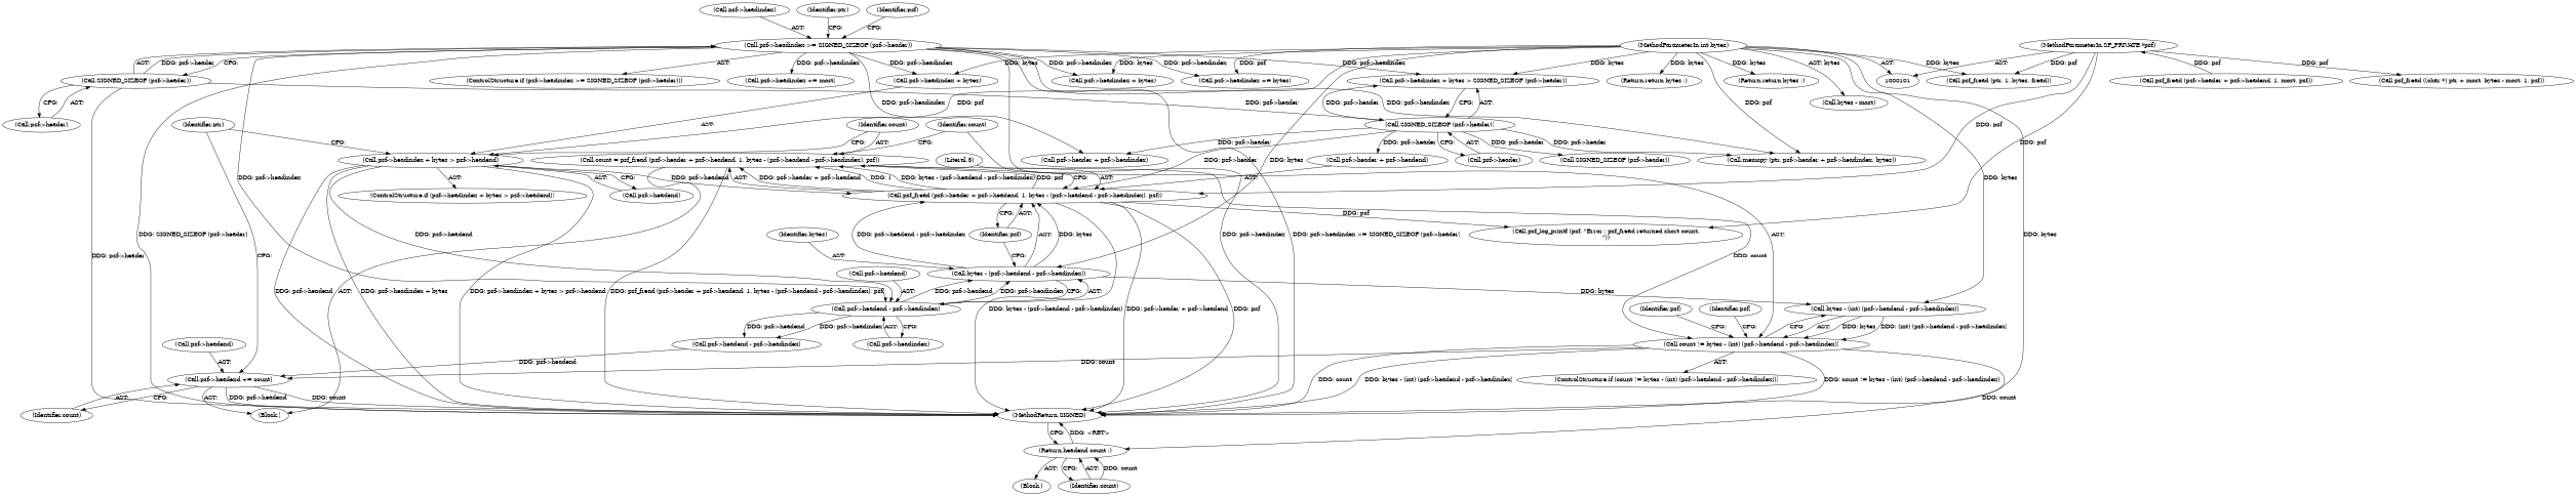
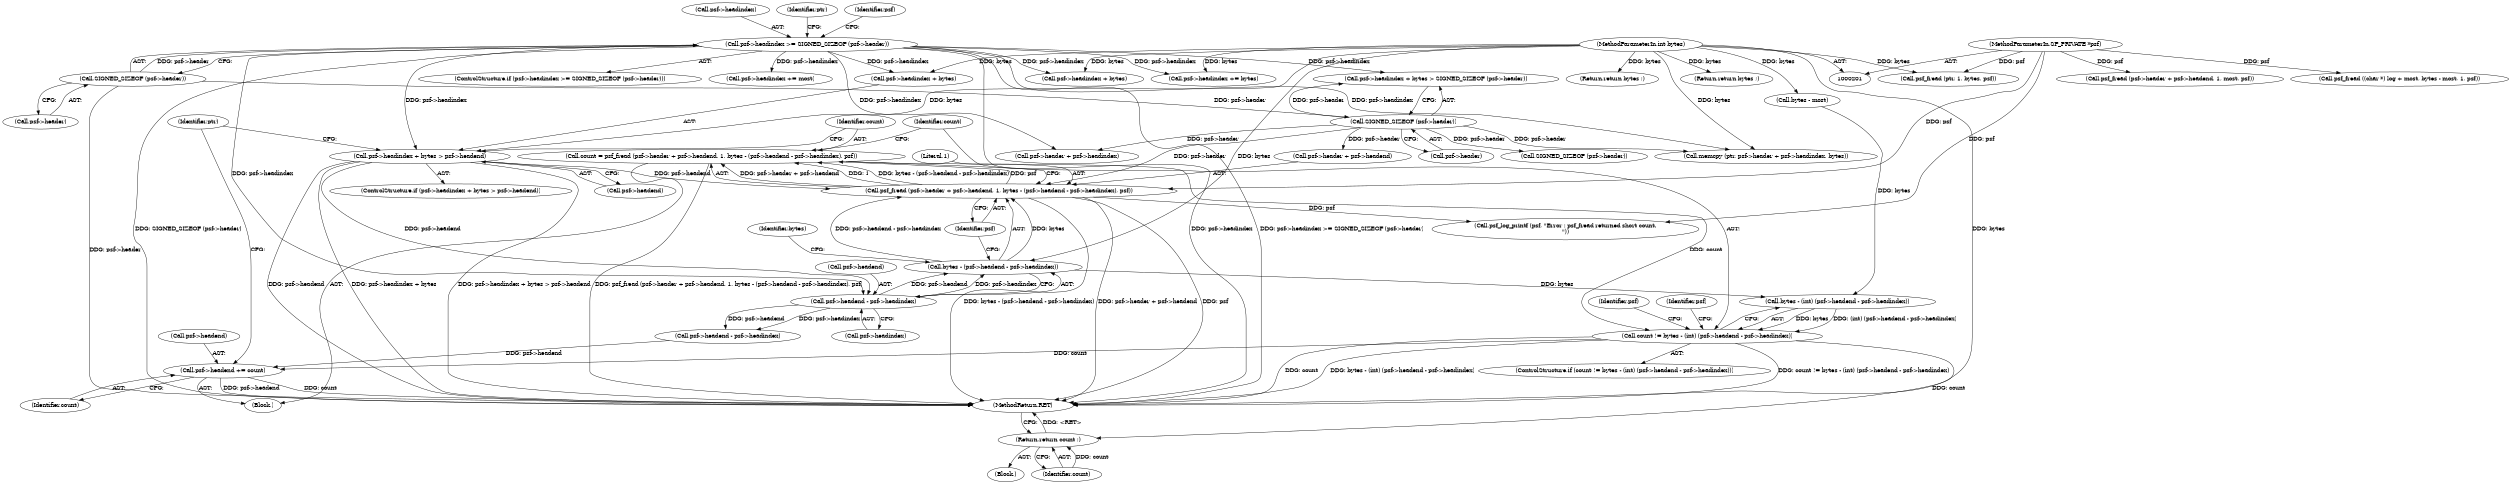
  digraph {
    n1 [label="(Call,count = psf_fread (psf->header + psf->headend, 1, bytes - (psf->headend - psf->headindex), psf))"]
    n2 [label="(Call,psf_fread (psf->header + psf->headend, 1, bytes - (psf->headend - psf->headindex), psf))"]
    n3 [label="(Call,count != bytes - (int) (psf->headend - psf->headindex))"]
    n4 [label="(Block,)"]
-   n5 [label="(MethodReturn,SIGNED)"]
+   n5 [label="(MethodReturn,RET)"]
    n6 [label="(Call,psf_log_printf (psf, \"Error : psf_fread returned short count.\n\"))"]
    n7 [label="(Identifier,psf)"]
    n8 [label="(Call,bytes - (int) (psf->headend - psf->headindex))"]
-   n9 [label="(Return,headend count ;)"]
+   n9 [label="(Return,return count ;)"]
    n10 [label="(Call,psf->headend += count)"]
    n11 [label="(ControlStructure,if (count != bytes - (int) (psf->headend - psf->headindex)))"]
    n12 [label="(Call,bytes - (psf->headend - psf->headindex))"]
    n13 [label="(Call,SIGNED_SIZEOF (psf->header))"]
    n14 [label="(Call,psf->header + psf->headend)"]
    n15 [label="(Call,psf->header + psf->headindex)"]
    n16 [label="(Call,memcpy (ptr, psf->header + psf->headindex, bytes))"]
    n17 [label="(Call,SIGNED_SIZEOF (psf->header))"]
    n18 [label="(Call,psf->header)"]
    n19 [label="(Call,psf->headindex + bytes > SIGNED_SIZEOF (psf->header))"]
    n20 [label="(Call,SIGNED_SIZEOF (psf->header))"]
    n21 [label="(Call,psf->headindex >= SIGNED_SIZEOF (psf->header))"]
    n22 [label="(Call,psf->header)"]
    n23 [label="(Call,psf->headindex + bytes > psf->headend)"]
    n24 [label="(Call,psf->headend - psf->headindex)"]
    n25 [label="(Call,psf->headindex + bytes)"]
    n26 [label="(ControlStructure,if (psf->headindex >= SIGNED_SIZEOF (psf->header)))"]
    n27 [label="(Call,psf->headindex += most)"]
    n28 [label="(Call,psf->headindex + bytes)"]
    n29 [label="(Call,psf->headindex += bytes)"]
    n30 [label="(Call,psf->headend)"]
    n31 [label="(ControlStructure,if (psf->headindex + bytes > psf->headend))"]
    n32 [label="(Call,psf->headindex)"]
    n33 [label="(Call,psf->headend - psf->headindex)"]
    n34 [label="(MethodParameterIn,int bytes)"]
    n35 [label="(Return,return bytes ;)"]
-   n36 [label="(Call,psf_fread (ptr, 1, bytes, fread))"]
+   n36 [label="(Call,psf_fread (ptr, 1, bytes, psf))"]
    n37 [label="(Return,return bytes ;)"]
    n38 [label="(Call,bytes - most)"]
-   1000101
+   1000101 [label=1000201]
    n40 [label="(MethodParameterIn,SF_PRIVATE *psf)"]
    n41 [label="(Call,psf_fread (psf->header + psf->headend, 1, most, psf))"]
-   n42 [label="(Call,psf_fread ((char *) ptr + most, bytes - most, 1, psf))"]
+   n42 [label="(Call,psf_fread ((char *) log + most, bytes - most, 1, psf))"]
    n43 [label="(Block,)"]
    n44 [label="(Identifier,count)"]
    n45 [label="(Identifier,count)"]
    n46 [label="(Identifier,psf)"]
    n47 [label="(Call,psf->headindex)"]
    n48 [label="(Identifier,ptr)"]
    n49 [label="(Identifier,count)"]
    n50 [label="(Call,psf->headend)"]
    n51 [label="(Identifier,count)"]
    n52 [label="(Identifier,psf)"]
    n53 [label="(Call,psf->headend)"]
-   n54 [label="(Literal,3)"]
+   n54 [label="(Literal,1)"]
    n55 [label="(Identifier,ptr)"]
    n56 [label="(Identifier,psf)"]
    n57 [label="(Identifier,bytes)"]
    n1 -> n2 [label="CFG: "]
    n1 -> n3 [label="DDG: count"]
    n1 -> n4 [label="AST: "]
    n1 -> n5 [label="DDG: psf_fread (psf->header + psf->headend, 1, bytes - (psf->headend - psf->headindex), psf)"]
    n2 -> n1 [label="AST: "]
    n2 -> n1 [label="DDG: psf->header + psf->headend"]
    n2 -> n1 [label="DDG: 1"]
    n2 -> n1 [label="DDG: bytes - (psf->headend - psf->headindex)"]
    n2 -> n1 [label="DDG: psf"]
    n2 -> n5 [label="DDG: psf->header + psf->headend"]
    n2 -> n5 [label="DDG: psf"]
    n2 -> n5 [label="DDG: bytes - (psf->headend - psf->headindex)"]
    n2 -> n6 [label="DDG: psf"]
    n2 -> n7 [label="CFG: "]
    n3 -> n5 [label="DDG: count"]
    n3 -> n5 [label="DDG: bytes - (int) (psf->headend - psf->headindex)"]
    n3 -> n5 [label="DDG: count != bytes - (int) (psf->headend - psf->headindex)"]
    n3 -> n8 [label="CFG: "]
    n3 -> n9 [label="DDG: count"]
    n3 -> n10 [label="DDG: count"]
    n3 -> n11 [label="AST: "]
    n5 -> n9 [label="CFG: "]
    n7 -> n2 [label="AST: "]
    n7 -> n12 [label="CFG: "]
    n8 -> n3 [label="AST: "]
    n8 -> n3 [label="DDG: bytes"]
    n8 -> n3 [label="DDG: (int) (psf->headend - psf->headindex)"]
    n9 -> n5 [label="DDG: <RET>"]
    n9 -> n43 [label="AST: "]
    n9 -> n44 [label="CFG: "]
    n10 -> n4 [label="AST: "]
    n10 -> n5 [label="DDG: psf->headend"]
    n10 -> n5 [label="DDG: count"]
    n10 -> n45 [label="CFG: "]
    n12 -> n2 [label="AST: "]
    n12 -> n2 [label="DDG: bytes"]
    n12 -> n2 [label="DDG: psf->headend - psf->headindex"]
    n12 -> n8 [label="DDG: bytes"]
    n12 -> n24 [label="CFG: "]
    n13 -> n2 [label="DDG: psf->header"]
    n13 -> n14 [label="DDG: psf->header"]
    n13 -> n15 [label="DDG: psf->header"]
    n13 -> n16 [label="DDG: psf->header"]
    n13 -> n17 [label="DDG: psf->header"]
    n13 -> n18 [label="CFG: "]
    n13 -> n19 [label="AST: "]
    n13 -> n19 [label="DDG: psf->header"]
    n14 -> n2 [label="AST: "]
    n18 -> n13 [label="AST: "]
    n19 -> n13 [label="CFG: "]
    n20 -> n5 [label="DDG: psf->header"]
    n20 -> n13 [label="DDG: psf->header"]
    n20 -> n21 [label="AST: "]
    n20 -> n21 [label="DDG: psf->header"]
    n20 -> n22 [label="CFG: "]
    n21 -> n5 [label="DDG: SIGNED_SIZEOF (psf->header)"]
    n21 -> n5 [label="DDG: psf->headindex"]
    n21 -> n5 [label="DDG: psf->headindex >= SIGNED_SIZEOF (psf->header)"]
    n21 -> n15 [label="DDG: psf->headindex"]
    n21 -> n16 [label="DDG: psf->headindex"]
    n21 -> n19 [label="DDG: psf->headindex"]
    n21 -> n20 [label="CFG: "]
+   n21 -> n23 [label="DDG: psf->headindex"]
    n21 -> n24 [label="DDG: psf->headindex"]
    n21 -> n25 [label="DDG: psf->headindex"]
    n21 -> n26 [label="AST: "]
    n21 -> n27 [label="DDG: psf->headindex"]
    n21 -> n28 [label="DDG: psf->headindex"]
    n21 -> n29 [label="DDG: psf->headindex"]
    n22 -> n20 [label="AST: "]
    n23 -> n2 [label="DDG: psf->headend"]
    n23 -> n5 [label="DDG: psf->headindex + bytes"]
    n23 -> n5 [label="DDG: psf->headindex + bytes > psf->headend"]
    n23 -> n5 [label="DDG: psf->headend"]
    n23 -> n24 [label="DDG: psf->headend"]
    n23 -> n30 [label="CFG: "]
    n23 -> n31 [label="AST: "]
    n24 -> n12 [label="AST: "]
    n24 -> n12 [label="DDG: psf->headend"]
    n24 -> n12 [label="DDG: psf->headindex"]
    n24 -> n32 [label="CFG: "]
    n24 -> n33 [label="DDG: psf->headend"]
    n24 -> n33 [label="DDG: psf->headindex"]
    n25 -> n23 [label="AST: "]
    n30 -> n23 [label="AST: "]
    n32 -> n24 [label="AST: "]
    n33 -> n10 [label="DDG: psf->headend"]
    n34 -> n5 [label="DDG: bytes"]
-   n34 -> n8 [label="DDG: bytes"]
+   n38 -> n8 [label="DDG: bytes"]
    n34 -> n12 [label="DDG: bytes"]
-   n34 -> n16 [label="DDG: psf"]
-   n34 -> n19 [label="DDG: bytes"]
-   n34 -> n23 [label="DDG: psf"]
+   n34 -> n16 [label="DDG: bytes"]
+   n34 -> n23 [label="DDG: bytes"]
    n34 -> n25 [label="DDG: bytes"]
    n34 -> n28 [label="DDG: bytes"]
-   n34 -> n29 [label="DDG: psf"]
+   n34 -> n29 [label="DDG: bytes"]
    n34 -> n35 [label="DDG: bytes"]
    n34 -> n36 [label="DDG: bytes"]
    n34 -> n37 [label="DDG: bytes"]
-   n34 -> n38 [label="AST: bytes"]
+   n34 -> n38 [label="DDG: bytes"]
    n34 -> 1000101 [label="AST: "]
    n40 -> n2 [label="DDG: psf"]
    n40 -> n6 [label="DDG: psf"]
    n40 -> n36 [label="DDG: psf"]
    n40 -> 1000101 [label="AST: "]
-   n41 -> n40 [label="DDG: psf"]
+   n40 -> n41 [label="DDG: psf"]
    n40 -> n42 [label="DDG: psf"]
    n44 -> n9 [label="AST: "]
    n44 -> n9 [label="DDG: count"]
    n45 -> n10 [label="AST: "]
    n46 -> n3 [label="CFG: "]
    n47 -> n21 [label="AST: "]
    n48 -> n10 [label="CFG: "]
    n48 -> n23 [label="CFG: "]
    n49 -> n1 [label="AST: "]
    n49 -> n23 [label="CFG: "]
    n50 -> n24 [label="AST: "]
    n51 -> n1 [label="CFG: "]
    n51 -> n3 [label="AST: "]
    n52 -> n3 [label="CFG: "]
    n53 -> n10 [label="AST: "]
    n54 -> n2 [label="AST: "]
    n55 -> n21 [label="CFG: "]
    n56 -> n21 [label="CFG: "]
-   n57 -> n12 [label="AST: "]
+   n57 -> n12 [label="CFG: "]
  }
